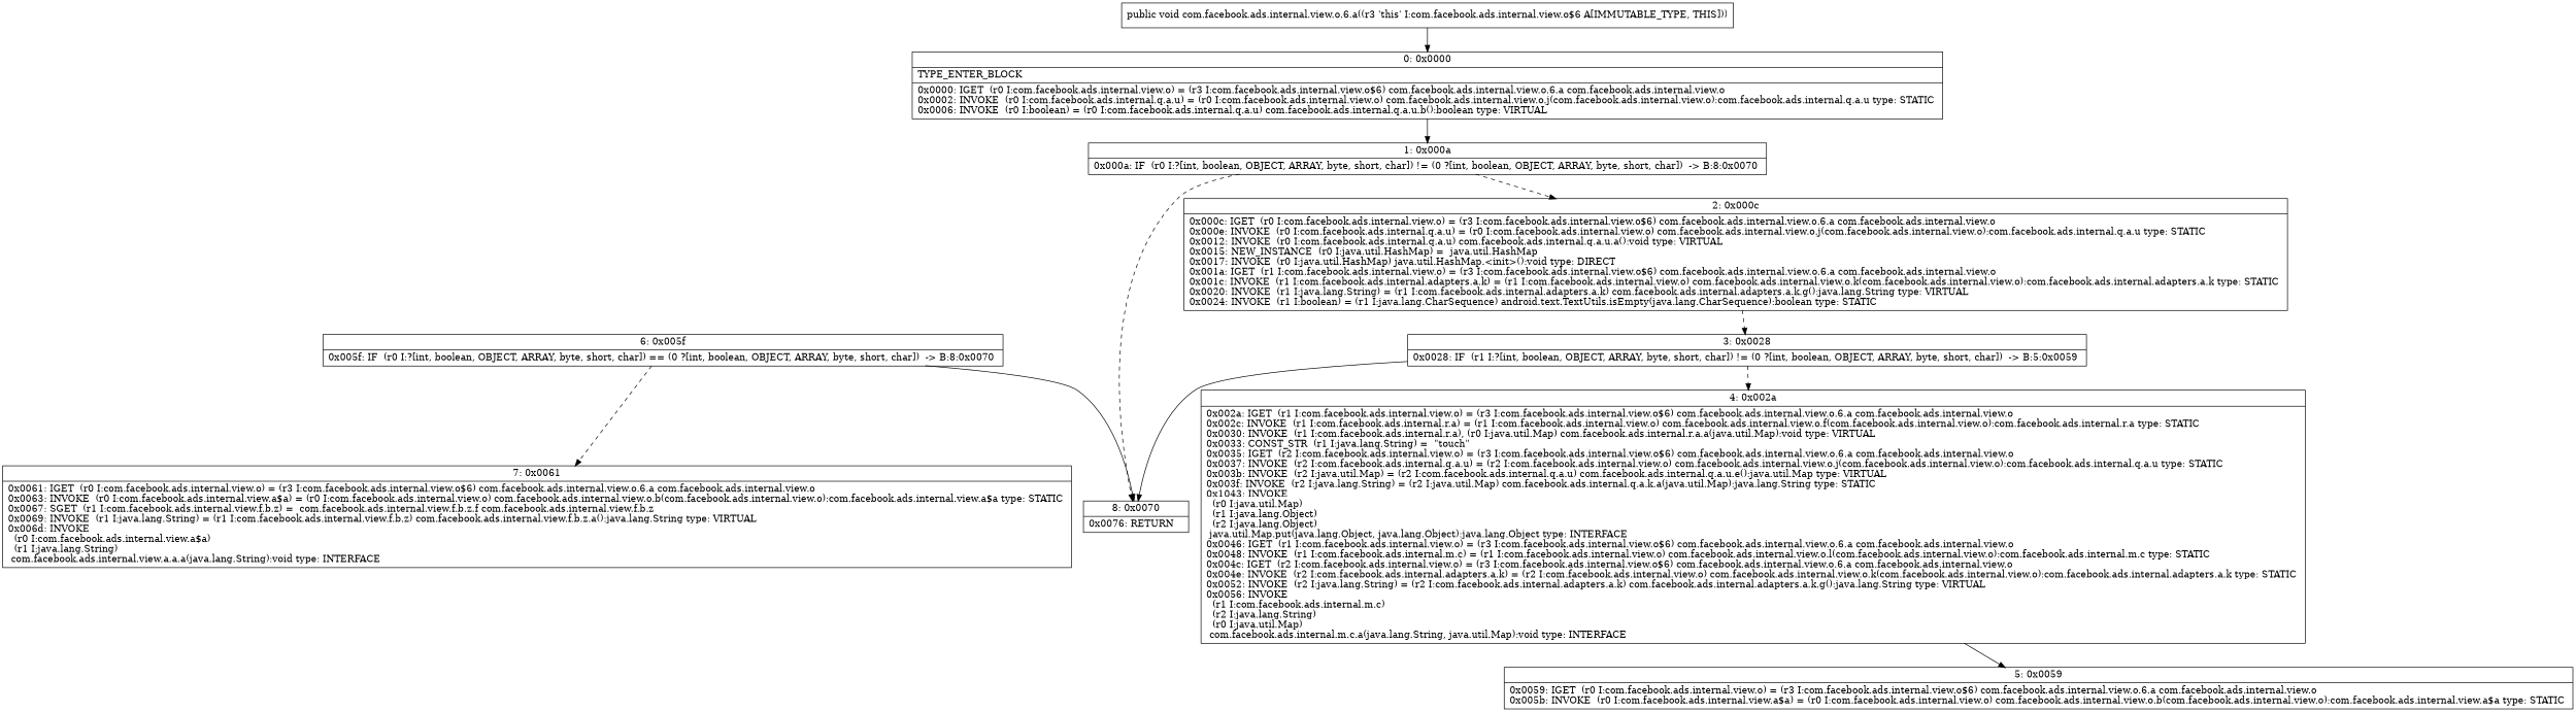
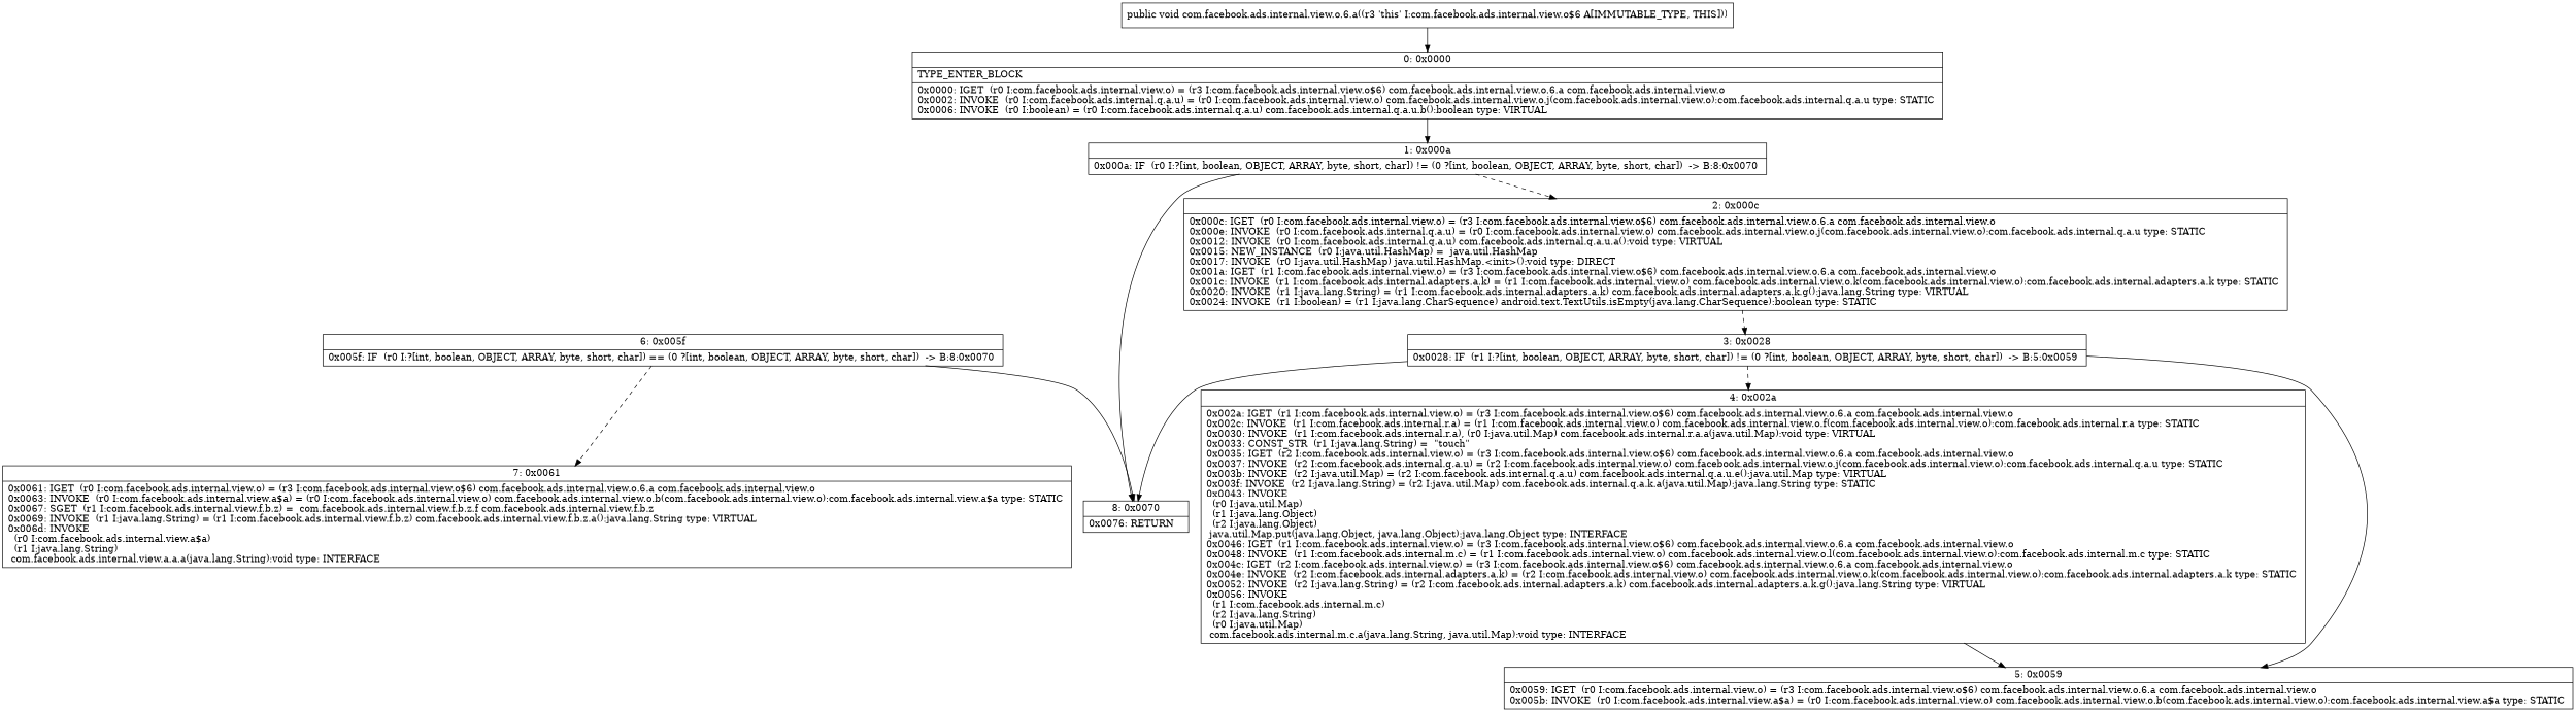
  digraph {
    node [shape=record]
    n1 [label="{0\:\ 0x0000|TYPE_ENTER_BLOCK\l|0x0000: IGET  (r0 I:com.facebook.ads.internal.view.o) = (r3 I:com.facebook.ads.internal.view.o$6) com.facebook.ads.internal.view.o.6.a com.facebook.ads.internal.view.o \l0x0002: INVOKE  (r0 I:com.facebook.ads.internal.q.a.u) = (r0 I:com.facebook.ads.internal.view.o) com.facebook.ads.internal.view.o.j(com.facebook.ads.internal.view.o):com.facebook.ads.internal.q.a.u type: STATIC \l0x0006: INVOKE  (r0 I:boolean) = (r0 I:com.facebook.ads.internal.q.a.u) com.facebook.ads.internal.q.a.u.b():boolean type: VIRTUAL \l}"]
    n2 [label="{1\:\ 0x000a|0x000a: IF  (r0 I:?[int, boolean, OBJECT, ARRAY, byte, short, char]) != (0 ?[int, boolean, OBJECT, ARRAY, byte, short, char])  \-\> B:8:0x0070 \l}"]
    n3 [label="{2\:\ 0x000c|0x000c: IGET  (r0 I:com.facebook.ads.internal.view.o) = (r3 I:com.facebook.ads.internal.view.o$6) com.facebook.ads.internal.view.o.6.a com.facebook.ads.internal.view.o \l0x000e: INVOKE  (r0 I:com.facebook.ads.internal.q.a.u) = (r0 I:com.facebook.ads.internal.view.o) com.facebook.ads.internal.view.o.j(com.facebook.ads.internal.view.o):com.facebook.ads.internal.q.a.u type: STATIC \l0x0012: INVOKE  (r0 I:com.facebook.ads.internal.q.a.u) com.facebook.ads.internal.q.a.u.a():void type: VIRTUAL \l0x0015: NEW_INSTANCE  (r0 I:java.util.HashMap) =  java.util.HashMap \l0x0017: INVOKE  (r0 I:java.util.HashMap) java.util.HashMap.\<init\>():void type: DIRECT \l0x001a: IGET  (r1 I:com.facebook.ads.internal.view.o) = (r3 I:com.facebook.ads.internal.view.o$6) com.facebook.ads.internal.view.o.6.a com.facebook.ads.internal.view.o \l0x001c: INVOKE  (r1 I:com.facebook.ads.internal.adapters.a.k) = (r1 I:com.facebook.ads.internal.view.o) com.facebook.ads.internal.view.o.k(com.facebook.ads.internal.view.o):com.facebook.ads.internal.adapters.a.k type: STATIC \l0x0020: INVOKE  (r1 I:java.lang.String) = (r1 I:com.facebook.ads.internal.adapters.a.k) com.facebook.ads.internal.adapters.a.k.g():java.lang.String type: VIRTUAL \l0x0024: INVOKE  (r1 I:boolean) = (r1 I:java.lang.CharSequence) android.text.TextUtils.isEmpty(java.lang.CharSequence):boolean type: STATIC \l}"]
    n4 [label="{8\:\ 0x0070|0x0076: RETURN   \l}"]
    n5 [label="{3\:\ 0x0028|0x0028: IF  (r1 I:?[int, boolean, OBJECT, ARRAY, byte, short, char]) != (0 ?[int, boolean, OBJECT, ARRAY, byte, short, char])  \-\> B:5:0x0059 \l}"]
-   n6 [label="{4\:\ 0x002a|0x002a: IGET  (r1 I:com.facebook.ads.internal.view.o) = (r3 I:com.facebook.ads.internal.view.o$6) com.facebook.ads.internal.view.o.6.a com.facebook.ads.internal.view.o \l0x002c: INVOKE  (r1 I:com.facebook.ads.internal.r.a) = (r1 I:com.facebook.ads.internal.view.o) com.facebook.ads.internal.view.o.f(com.facebook.ads.internal.view.o):com.facebook.ads.internal.r.a type: STATIC \l0x0030: INVOKE  (r1 I:com.facebook.ads.internal.r.a), (r0 I:java.util.Map) com.facebook.ads.internal.r.a.a(java.util.Map):void type: VIRTUAL \l0x0033: CONST_STR  (r1 I:java.lang.String) =  \"touch\" \l0x0035: IGET  (r2 I:com.facebook.ads.internal.view.o) = (r3 I:com.facebook.ads.internal.view.o$6) com.facebook.ads.internal.view.o.6.a com.facebook.ads.internal.view.o \l0x0037: INVOKE  (r2 I:com.facebook.ads.internal.q.a.u) = (r2 I:com.facebook.ads.internal.view.o) com.facebook.ads.internal.view.o.j(com.facebook.ads.internal.view.o):com.facebook.ads.internal.q.a.u type: STATIC \l0x003b: INVOKE  (r2 I:java.util.Map) = (r2 I:com.facebook.ads.internal.q.a.u) com.facebook.ads.internal.q.a.u.e():java.util.Map type: VIRTUAL \l0x003f: INVOKE  (r2 I:java.lang.String) = (r2 I:java.util.Map) com.facebook.ads.internal.q.a.k.a(java.util.Map):java.lang.String type: STATIC \l0x1043: INVOKE  \l  (r0 I:java.util.Map)\l  (r1 I:java.lang.Object)\l  (r2 I:java.lang.Object)\l java.util.Map.put(java.lang.Object, java.lang.Object):java.lang.Object type: INTERFACE \l0x0046: IGET  (r1 I:com.facebook.ads.internal.view.o) = (r3 I:com.facebook.ads.internal.view.o$6) com.facebook.ads.internal.view.o.6.a com.facebook.ads.internal.view.o \l0x0048: INVOKE  (r1 I:com.facebook.ads.internal.m.c) = (r1 I:com.facebook.ads.internal.view.o) com.facebook.ads.internal.view.o.l(com.facebook.ads.internal.view.o):com.facebook.ads.internal.m.c type: STATIC \l0x004c: IGET  (r2 I:com.facebook.ads.internal.view.o) = (r3 I:com.facebook.ads.internal.view.o$6) com.facebook.ads.internal.view.o.6.a com.facebook.ads.internal.view.o \l0x004e: INVOKE  (r2 I:com.facebook.ads.internal.adapters.a.k) = (r2 I:com.facebook.ads.internal.view.o) com.facebook.ads.internal.view.o.k(com.facebook.ads.internal.view.o):com.facebook.ads.internal.adapters.a.k type: STATIC \l0x0052: INVOKE  (r2 I:java.lang.String) = (r2 I:com.facebook.ads.internal.adapters.a.k) com.facebook.ads.internal.adapters.a.k.g():java.lang.String type: VIRTUAL \l0x0056: INVOKE  \l  (r1 I:com.facebook.ads.internal.m.c)\l  (r2 I:java.lang.String)\l  (r0 I:java.util.Map)\l com.facebook.ads.internal.m.c.a(java.lang.String, java.util.Map):void type: INTERFACE \l}"]
+   n6 [label="{4\:\ 0x002a|0x002a: IGET  (r1 I:com.facebook.ads.internal.view.o) = (r3 I:com.facebook.ads.internal.view.o$6) com.facebook.ads.internal.view.o.6.a com.facebook.ads.internal.view.o \l0x002c: INVOKE  (r1 I:com.facebook.ads.internal.r.a) = (r1 I:com.facebook.ads.internal.view.o) com.facebook.ads.internal.view.o.f(com.facebook.ads.internal.view.o):com.facebook.ads.internal.r.a type: STATIC \l0x0030: INVOKE  (r1 I:com.facebook.ads.internal.r.a), (r0 I:java.util.Map) com.facebook.ads.internal.r.a.a(java.util.Map):void type: VIRTUAL \l0x0033: CONST_STR  (r1 I:java.lang.String) =  \"touch\" \l0x0035: IGET  (r2 I:com.facebook.ads.internal.view.o) = (r3 I:com.facebook.ads.internal.view.o$6) com.facebook.ads.internal.view.o.6.a com.facebook.ads.internal.view.o \l0x0037: INVOKE  (r2 I:com.facebook.ads.internal.q.a.u) = (r2 I:com.facebook.ads.internal.view.o) com.facebook.ads.internal.view.o.j(com.facebook.ads.internal.view.o):com.facebook.ads.internal.q.a.u type: STATIC \l0x003b: INVOKE  (r2 I:java.util.Map) = (r2 I:com.facebook.ads.internal.q.a.u) com.facebook.ads.internal.q.a.u.e():java.util.Map type: VIRTUAL \l0x003f: INVOKE  (r2 I:java.lang.String) = (r2 I:java.util.Map) com.facebook.ads.internal.q.a.k.a(java.util.Map):java.lang.String type: STATIC \l0x0043: INVOKE  \l  (r0 I:java.util.Map)\l  (r1 I:java.lang.Object)\l  (r2 I:java.lang.Object)\l java.util.Map.put(java.lang.Object, java.lang.Object):java.lang.Object type: INTERFACE \l0x0046: IGET  (r1 I:com.facebook.ads.internal.view.o) = (r3 I:com.facebook.ads.internal.view.o$6) com.facebook.ads.internal.view.o.6.a com.facebook.ads.internal.view.o \l0x0048: INVOKE  (r1 I:com.facebook.ads.internal.m.c) = (r1 I:com.facebook.ads.internal.view.o) com.facebook.ads.internal.view.o.l(com.facebook.ads.internal.view.o):com.facebook.ads.internal.m.c type: STATIC \l0x004c: IGET  (r2 I:com.facebook.ads.internal.view.o) = (r3 I:com.facebook.ads.internal.view.o$6) com.facebook.ads.internal.view.o.6.a com.facebook.ads.internal.view.o \l0x004e: INVOKE  (r2 I:com.facebook.ads.internal.adapters.a.k) = (r2 I:com.facebook.ads.internal.view.o) com.facebook.ads.internal.view.o.k(com.facebook.ads.internal.view.o):com.facebook.ads.internal.adapters.a.k type: STATIC \l0x0052: INVOKE  (r2 I:java.lang.String) = (r2 I:com.facebook.ads.internal.adapters.a.k) com.facebook.ads.internal.adapters.a.k.g():java.lang.String type: VIRTUAL \l0x0056: INVOKE  \l  (r1 I:com.facebook.ads.internal.m.c)\l  (r2 I:java.lang.String)\l  (r0 I:java.util.Map)\l com.facebook.ads.internal.m.c.a(java.lang.String, java.util.Map):void type: INTERFACE \l}"]
    n7 [label="{5\:\ 0x0059|0x0059: IGET  (r0 I:com.facebook.ads.internal.view.o) = (r3 I:com.facebook.ads.internal.view.o$6) com.facebook.ads.internal.view.o.6.a com.facebook.ads.internal.view.o \l0x005b: INVOKE  (r0 I:com.facebook.ads.internal.view.a$a) = (r0 I:com.facebook.ads.internal.view.o) com.facebook.ads.internal.view.o.b(com.facebook.ads.internal.view.o):com.facebook.ads.internal.view.a$a type: STATIC \l}"]
    n8 [label="{6\:\ 0x005f|0x005f: IF  (r0 I:?[int, boolean, OBJECT, ARRAY, byte, short, char]) == (0 ?[int, boolean, OBJECT, ARRAY, byte, short, char])  \-\> B:8:0x0070 \l}"]
    n9 [label="{7\:\ 0x0061|0x0061: IGET  (r0 I:com.facebook.ads.internal.view.o) = (r3 I:com.facebook.ads.internal.view.o$6) com.facebook.ads.internal.view.o.6.a com.facebook.ads.internal.view.o \l0x0063: INVOKE  (r0 I:com.facebook.ads.internal.view.a$a) = (r0 I:com.facebook.ads.internal.view.o) com.facebook.ads.internal.view.o.b(com.facebook.ads.internal.view.o):com.facebook.ads.internal.view.a$a type: STATIC \l0x0067: SGET  (r1 I:com.facebook.ads.internal.view.f.b.z) =  com.facebook.ads.internal.view.f.b.z.f com.facebook.ads.internal.view.f.b.z \l0x0069: INVOKE  (r1 I:java.lang.String) = (r1 I:com.facebook.ads.internal.view.f.b.z) com.facebook.ads.internal.view.f.b.z.a():java.lang.String type: VIRTUAL \l0x006d: INVOKE  \l  (r0 I:com.facebook.ads.internal.view.a$a)\l  (r1 I:java.lang.String)\l com.facebook.ads.internal.view.a.a.a(java.lang.String):void type: INTERFACE \l}"]
    n10 [label="{public void com.facebook.ads.internal.view.o.6.a((r3 'this' I:com.facebook.ads.internal.view.o$6 A[IMMUTABLE_TYPE, THIS])) }"]
    n1 -> n2
    n2 -> n3 [style=dashed]
-   n2 -> n4 [style=dashed]
+   n2 -> n4
    n3 -> n5 [style=dashed]
    n5 -> n4
    n5 -> n6 [style=dashed]
+   n5 -> n7
    n6 -> n7
    n8 -> n4
    n8 -> n9 [style=dashed]
    n10 -> n1
  }
